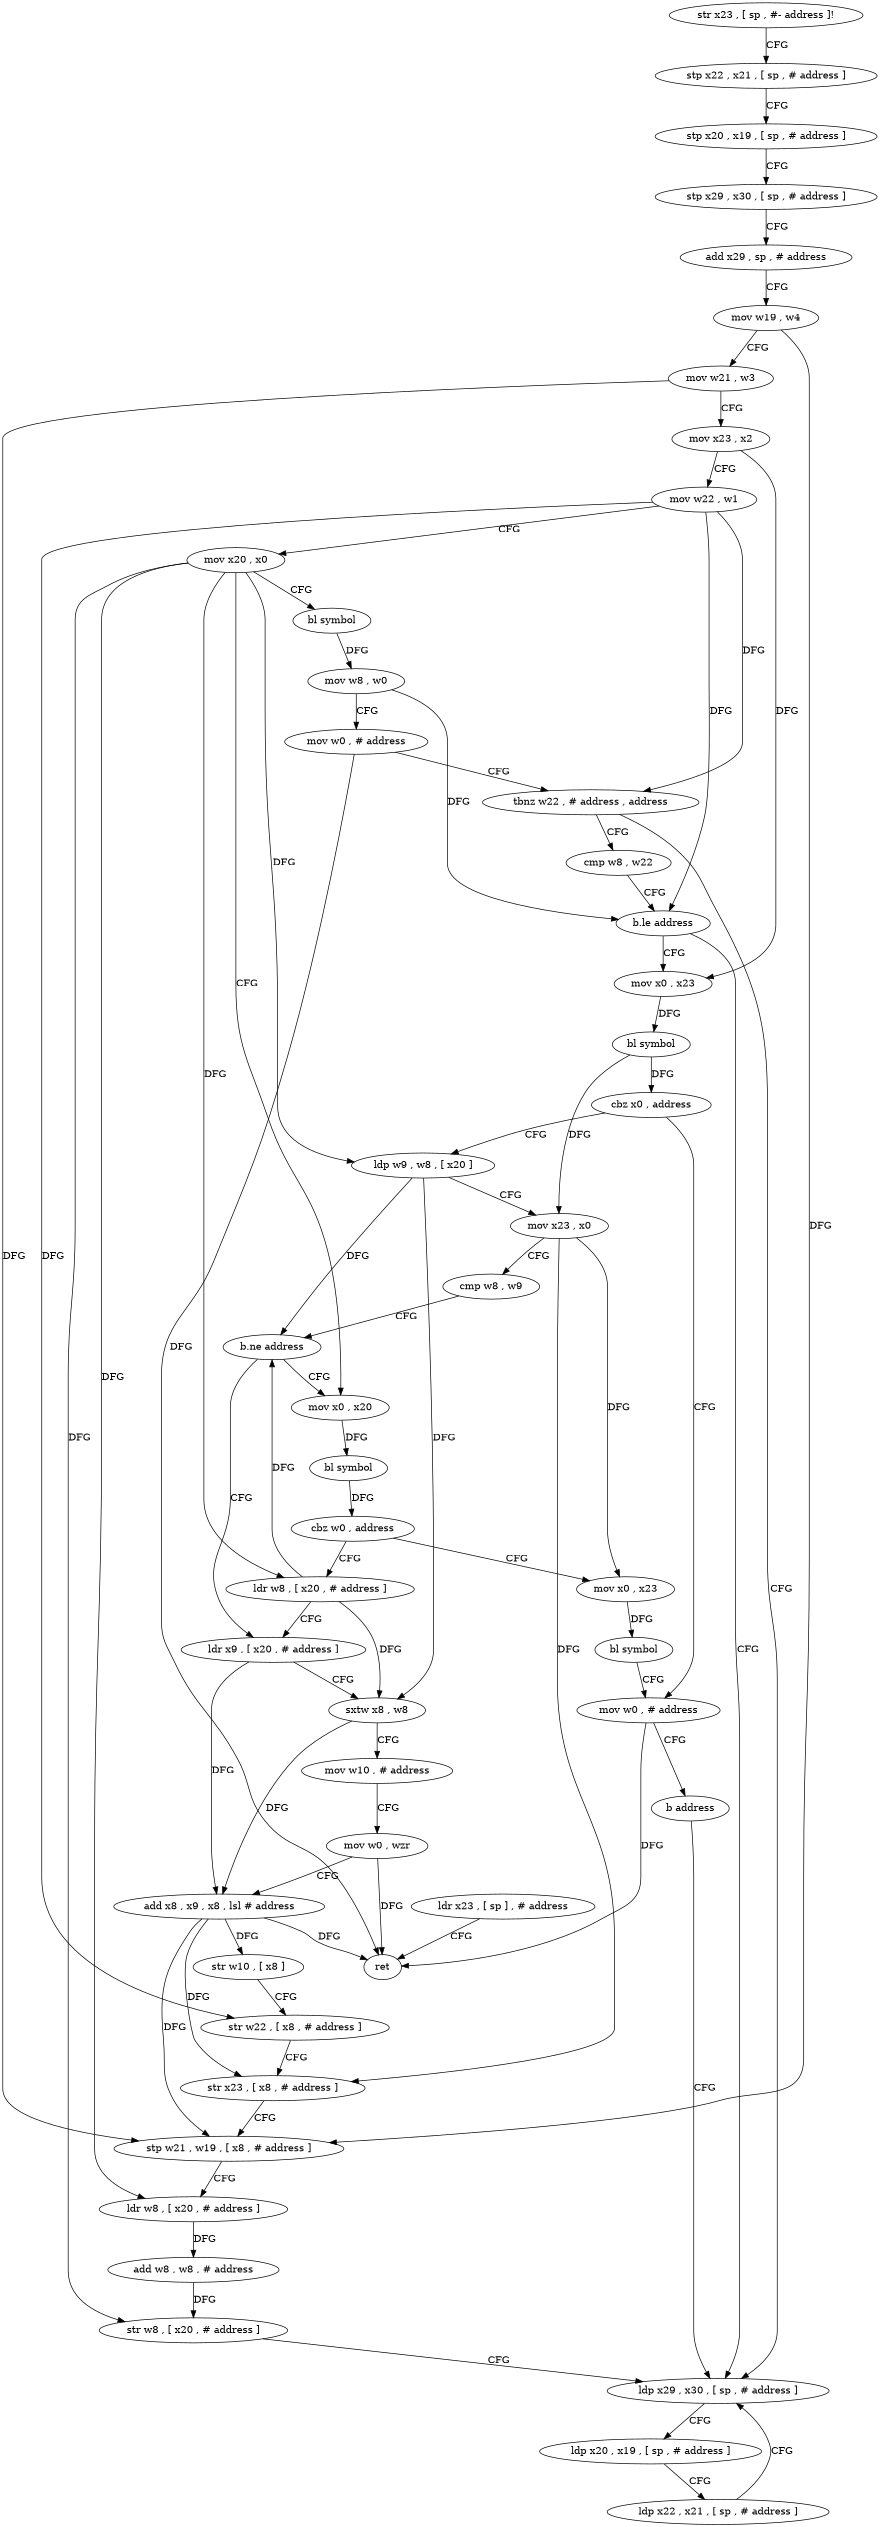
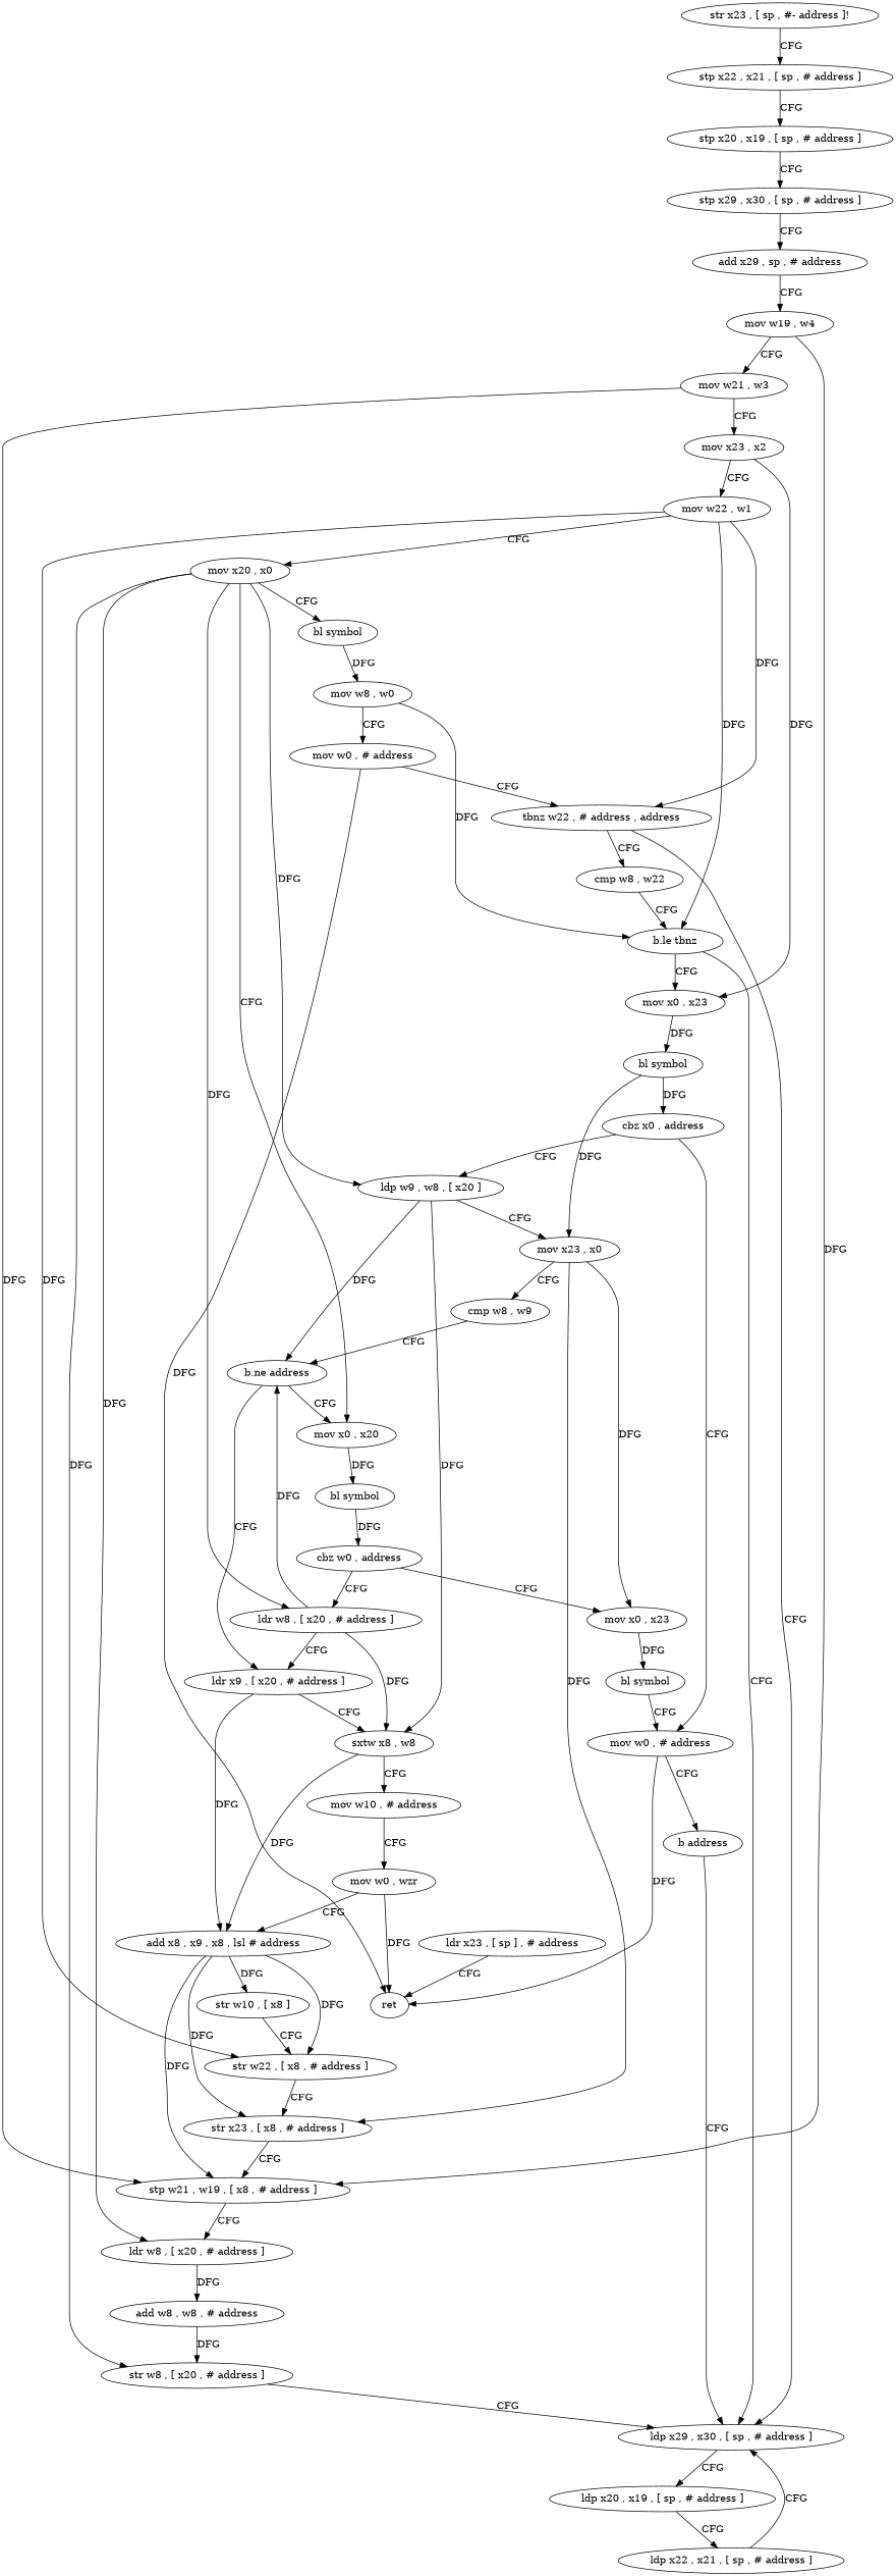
  digraph {
    n1 [label="str x23 , [ sp , #- address ]!"]
    n2 [label="stp x22 , x21 , [ sp , # address ]"]
    n3 [label="stp x20 , x19 , [ sp , # address ]"]
    n4 [label="stp x29 , x30 , [ sp , # address ]"]
    n5 [label="add x29 , sp , # address"]
    n6 [label="mov w19 , w4"]
    n7 [label="mov w21 , w3"]
    n8 [label="stp w21 , w19 , [ x8 , # address ]"]
    n9 [label="mov x23 , x2"]
    n10 [label="ldr w8 , [ x20 , # address ]"]
    n11 [label="mov w22 , w1"]
    n12 [label="mov x0 , x23"]
    n13 [label="mov x20 , x0"]
    n14 [label="tbnz w22 , # address , address"]
-   n15 [label="b.le address"]
+   n15 [label="b.le tbnz"]
    n16 [label="str w22 , [ x8 , # address ]"]
    n17 [label="bl symbol"]
    n18 [label="bl symbol"]
    n19 [label="ldp w9 , w8 , [ x20 ]"]
    n20 [label="mov x0 , x20"]
    n21 [label="str w8 , [ x20 , # address ]"]
    n22 [label="ldr w8 , [ x20 , # address ]"]
    n23 [label="ldp x29 , x30 , [ sp , # address ]"]
    n24 [label="cmp w8 , w22"]
    n25 [label="str x23 , [ x8 , # address ]"]
    n26 [label="mov w8 , w0"]
    n27 [label="mov x23 , x0"]
    n28 [label="b.ne address"]
    n29 [label="sxtw x8 , w8"]
    n30 [label="ldr x9 , [ x20 , # address ]"]
    n31 [label="add x8 , x9 , x8 , lsl # address"]
    n32 [label="bl symbol"]
    n33 [label="add w8 , w8 , # address"]
    n34 [label="mov w0 , # address"]
    n35 [label=ret]
    n36 [label="ldp x20 , x19 , [ sp , # address ]"]
    n37 [label="ldp x22 , x21 , [ sp , # address ]"]
    n38 [label="ldr x23 , [ sp ] , # address"]
    n39 [label="cbz x0 , address"]
    n40 [label="mov w0 , # address"]
    n41 [label="cmp w8 , w9"]
    n42 [label="mov x0 , x23"]
    n43 [label="b address"]
    n44 [label="mov w10 , # address"]
    n45 [label="bl symbol"]
    n46 [label="str w10 , [ x8 ]"]
    n47 [label="cbz w0 , address"]
    n48 [label="mov w0 , wzr"]
    n1 -> n2 [label=CFG]
    n2 -> n3 [label=CFG]
    n3 -> n4 [label=CFG]
    n4 -> n5 [label=CFG]
    n5 -> n6 [label=CFG]
    n6 -> n7 [label=CFG]
    n6 -> n8 [label=DFG]
    n7 -> n8 [label=DFG]
    n7 -> n9 [label=CFG]
    n8 -> n10 [label=CFG]
    n9 -> n11 [label=CFG]
    n9 -> n12 [label=DFG]
    n10 -> n33 [label=DFG]
    n11 -> n13 [label=CFG]
    n11 -> n14 [label=DFG]
    n11 -> n15 [label=DFG]
    n11 -> n16 [label=DFG]
    n12 -> n17 [label=DFG]
    n13 -> n10 [label=DFG]
    n13 -> n18 [label=CFG]
    n13 -> n19 [label=DFG]
    n13 -> n20 [label=CFG]
    n13 -> n21 [label=DFG]
    n13 -> n22 [label=DFG]
    n14 -> n23 [label=CFG]
    n14 -> n24 [label=CFG]
    n15 -> n12 [label=CFG]
    n15 -> n23 [label=CFG]
    n16 -> n25 [label=CFG]
    n17 -> n27 [label=DFG]
    n17 -> n39 [label=DFG]
    n18 -> n26 [label=DFG]
    n19 -> n27 [label=CFG]
    n19 -> n28 [label=DFG]
    n19 -> n29 [label=DFG]
    n20 -> n32 [label=DFG]
    n21 -> n23 [label=CFG]
    n22 -> n28 [label=DFG]
    n22 -> n29 [label=DFG]
    n22 -> n30 [label=CFG]
    n23 -> n36 [label=CFG]
    n24 -> n15 [label=CFG]
    n25 -> n8 [label=CFG]
    n26 -> n15 [label=DFG]
    n26 -> n34 [label=CFG]
    n27 -> n25 [label=DFG]
    n27 -> n41 [label=CFG]
    n27 -> n42 [label=DFG]
    n28 -> n20 [label=CFG]
    n28 -> n30 [label=CFG]
    n29 -> n31 [label=DFG]
    n29 -> n44 [label=CFG]
    n30 -> n29 [label=CFG]
    n30 -> n31 [label=DFG]
    n31 -> n8 [label=DFG]
-   n31 -> n35 [label=DFG]
+   n31 -> n16 [label=DFG]
    n31 -> n25 [label=DFG]
    n31 -> n46 [label=DFG]
    n32 -> n47 [label=DFG]
    n33 -> n21 [label=DFG]
    n34 -> n14 [label=CFG]
    n34 -> n35 [label=DFG]
    n36 -> n37 [label=CFG]
    n37 -> n23 [label=CFG]
    n38 -> n35 [label=CFG]
    n39 -> n19 [label=CFG]
    n39 -> n40 [label=CFG]
    n40 -> n35 [label=DFG]
    n40 -> n43 [label=CFG]
    n41 -> n28 [label=CFG]
    n42 -> n45 [label=DFG]
    n43 -> n23 [label=CFG]
    n44 -> n48 [label=CFG]
    n45 -> n40 [label=CFG]
    n46 -> n16 [label=CFG]
    n47 -> n22 [label=CFG]
    n47 -> n42 [label=CFG]
    n48 -> n31 [label=CFG]
    n48 -> n35 [label=DFG]
  }
